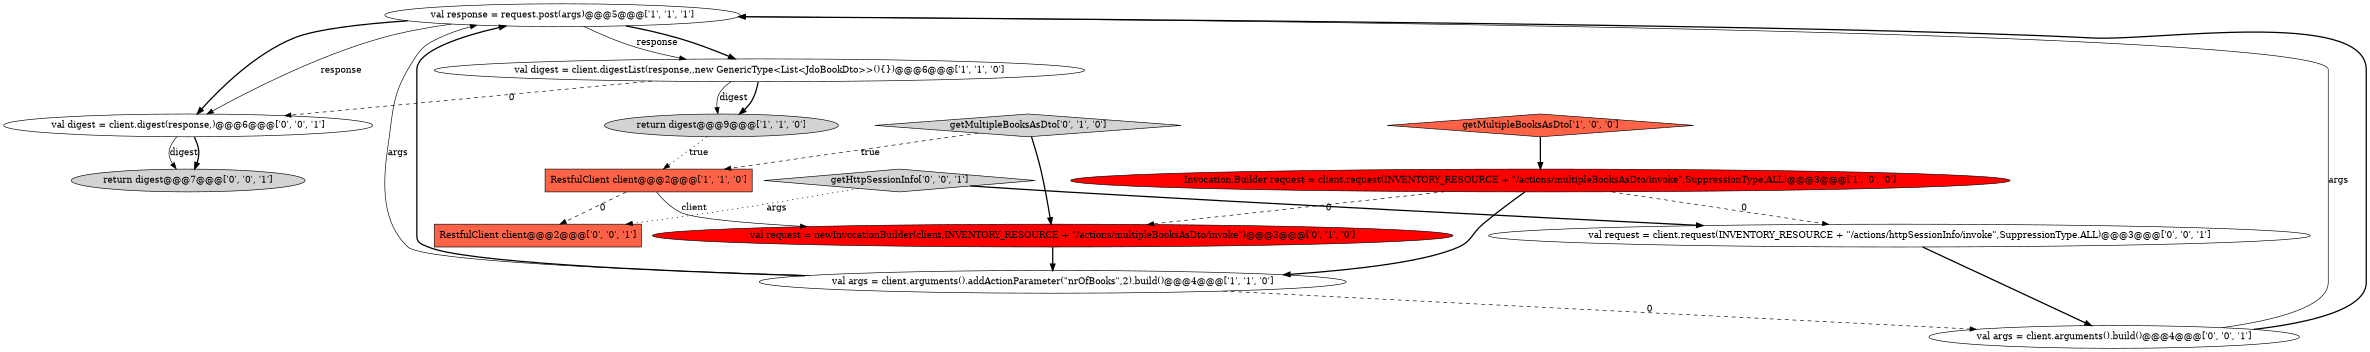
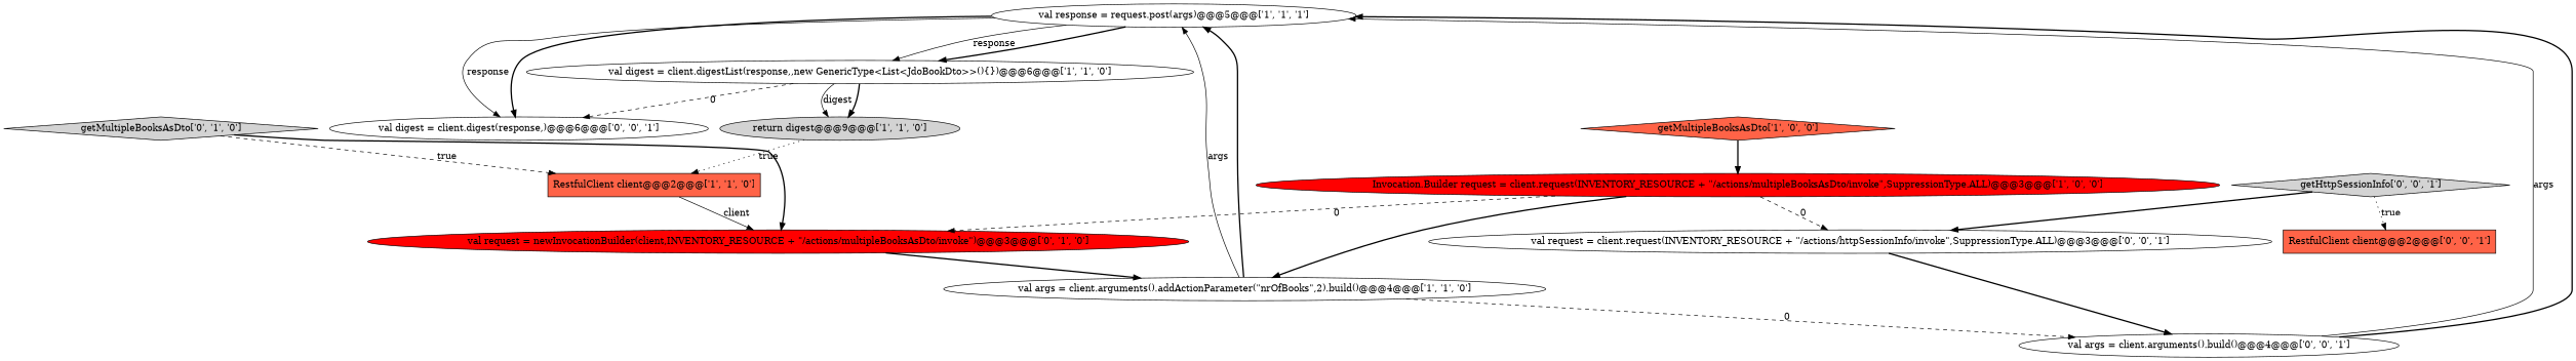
  digraph {
    node [fillcolor=white shape=ellipse style=filled]
    edge [style=bold]
    n1 [label="val response = request.post(args)@@@5@@@['1', '1', '1']"]
    n2 [label="val digest = client.digestList(response,,new GenericType<List<JdoBookDto>>(){})@@@6@@@['1', '1', '0']"]
    n3 [label="val digest = client.digest(response,)@@@6@@@['0', '0', '1']"]
    n4 [fillcolor=lightgray label="return digest@@@9@@@['1', '1', '0']"]
-   n5 [fillcolor=lightgray label="return digest@@@7@@@['0', '0', '1']"]
    n6 [fillcolor=tomato label="RestfulClient client@@@2@@@['0', '0', '1']" shape=box]
    n7 [fillcolor=tomato label="RestfulClient client@@@2@@@['1', '1', '0']" shape=box]
    n8 [label="val args = client.arguments().addActionParameter(\"nrOfBooks\",2).build()@@@4@@@['1', '1', '0']"]
    n9 [label="val args = client.arguments().build()@@@4@@@['0', '0', '1']"]
    n10 [fillcolor=red label="val request = newInvocationBuilder(client,INVENTORY_RESOURCE + \"/actions/multipleBooksAsDto/invoke\")@@@3@@@['0', '1', '0']"]
    n11 [fillcolor=lightgray label="getMultipleBooksAsDto['0', '1', '0']" shape=diamond]
    n12 [fillcolor=lightgray label="getHttpSessionInfo['0', '0', '1']" shape=diamond]
    n13 [label="val request = client.request(INVENTORY_RESOURCE + \"/actions/httpSessionInfo/invoke\",SuppressionType.ALL)@@@3@@@['0', '0', '1']"]
    n14 [fillcolor=tomato label="getMultipleBooksAsDto['1', '0', '0']" shape=diamond]
    n15 [fillcolor=red label="Invocation.Builder request = client.request(INVENTORY_RESOURCE + \"/actions/multipleBooksAsDto/invoke\",SuppressionType.ALL)@@@3@@@['1', '0', '0']"]
    n1 -> n2 [label=response style=solid]
    n1 -> n2
    n1 -> n3
    n1 -> n3 [label=response style=solid]
    n2 -> n3 [label=0 style=dashed]
    n2 -> n4
    n2 -> n4 [label=digest style=solid]
-   n3 -> n5 [label=digest style=solid]
-   n3 -> n5
    n4 -> n7 [label=true style=dotted]
-   n7 -> n6 [label=0 style=dashed]
    n7 -> n10 [label=client style=solid]
    n8 -> n1
    n8 -> n1 [label=args style=solid]
    n8 -> n9 [label=0 style=dashed]
    n9 -> n1 [label=args style=solid]
    n9 -> n1
    n10 -> n8
    n11 -> n7 [label=true style=dashed]
    n11 -> n10
-   n12 -> n6 [label=args style=dotted]
+   n12 -> n6 [label=true style=dotted]
    n12 -> n13
    n13 -> n9
    n14 -> n15
    n15 -> n8
    n15 -> n10 [label=0 style=dashed]
    n15 -> n13 [label=0 style=dashed]
  }
